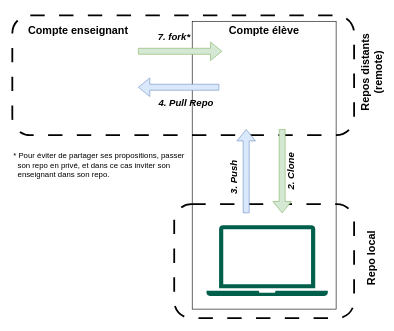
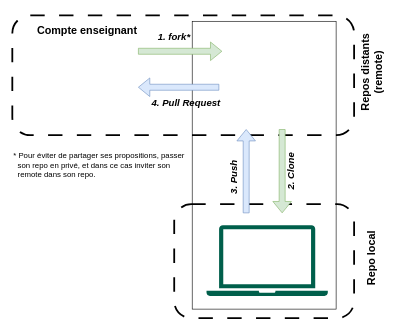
  <mxCell id="0" />
  <mxCell id="1" parent="0" />
  <mxCell id="2" value="" style="rounded=0;whiteSpace=wrap;html=1;fillColor=none;strokeWidth=1;" vertex="1" parent="1"><mxGeometry x="320" y="35" width="240" height="480" as="geometry" /></mxCell>
  <mxCell id="3" value="" style="rounded=1;whiteSpace=wrap;html=1;fillColor=none;dashed=1;dashPattern=8 8;strokeWidth=3;" vertex="1" parent="1"><mxGeometry x="20" y="25" width="570" height="200" as="geometry" /></mxCell>
  <mxCell id="4" value="" style="shape=image;verticalLabelPosition=bottom;labelBackgroundColor=default;verticalAlign=top;aspect=fixed;imageAspect=0;image=https://cdn-icons-png.flaticon.com/512/25/25231.png;" vertex="1" parent="1"><mxGeometry x="380" y="75" width="120" height="120" as="geometry" /></mxCell>
  <mxCell id="5" value="" style="sketch=0;pointerEvents=1;shadow=0;dashed=0;html=1;strokeColor=none;fillColor=#005F4B;labelPosition=center;verticalLabelPosition=bottom;verticalAlign=top;align=center;outlineConnect=0;shape=mxgraph.veeam2.laptop;" vertex="1" parent="1"><mxGeometry x="343.86" y="375" width="202.29" height="118" as="geometry" /></mxCell>
  <mxCell id="6" value="" style="rounded=1;whiteSpace=wrap;html=1;fillColor=none;dashed=1;dashPattern=8 8;strokeWidth=3;" vertex="1" parent="1"><mxGeometry x="290" y="340" width="300" height="190" as="geometry" /></mxCell>
  <mxCell id="7" value="" style="shape=flexArrow;endArrow=classic;html=1;rounded=0;exitX=0.368;exitY=0.3;exitDx=0;exitDy=0;exitPerimeter=0;fillColor=#d5e8d4;strokeColor=#82b366;" edge="1" parent="1" source="3"><mxGeometry width="50" height="50" relative="1" as="geometry"><mxPoint x="90" y="148" as="sourcePoint" /><mxPoint x="370" y="85" as="targetPoint" /></mxGeometry></mxCell>
  <mxCell id="8" value="" style="shape=flexArrow;endArrow=classic;html=1;rounded=0;exitX=0.368;exitY=0.3;exitDx=0;exitDy=0;exitPerimeter=0;fillColor=#dae8fc;strokeColor=#6c8ebf;entryX=0.368;entryY=0.6;entryDx=0;entryDy=0;entryPerimeter=0;" edge="1" parent="1" target="3"><mxGeometry width="50" height="50" relative="1" as="geometry"><mxPoint x="364.97" y="145" as="sourcePoint" /><mxPoint x="245.03" y="145" as="targetPoint" /></mxGeometry></mxCell>
  <mxCell id="9" value="" style="shape=flexArrow;endArrow=classic;html=1;rounded=0;exitX=0.368;exitY=0.3;exitDx=0;exitDy=0;exitPerimeter=0;fillColor=#d5e8d4;strokeColor=#82b366;" edge="1" parent="1"><mxGeometry width="50" height="50" relative="1" as="geometry"><mxPoint x="470" y="215" as="sourcePoint" /><mxPoint x="470" y="355" as="targetPoint" /></mxGeometry></mxCell>
  <mxCell id="10" value="" style="shape=flexArrow;endArrow=classic;html=1;rounded=0;fillColor=#dae8fc;strokeColor=#6c8ebf;" edge="1" parent="1"><mxGeometry width="50" height="50" relative="1" as="geometry"><mxPoint x="410" y="355" as="sourcePoint" /><mxPoint x="410.03" y="215" as="targetPoint" /></mxGeometry></mxCell>
  <mxCell id="11" style="edgeStyle=orthogonalEdgeStyle;rounded=0;orthogonalLoop=1;jettySize=auto;html=1;exitX=0.5;exitY=1;exitDx=0;exitDy=0;" edge="1" parent="1" source="2" target="2"><mxGeometry relative="1" as="geometry" /></mxCell>
  <mxCell id="12" value="" style="shape=image;verticalLabelPosition=bottom;labelBackgroundColor=default;verticalAlign=top;aspect=fixed;imageAspect=0;image=https://cdn-icons-png.flaticon.com/512/25/25231.png;" vertex="1" parent="1"><mxGeometry x="70" y="75" width="120" height="120" as="geometry" /></mxCell>
- <mxCell id="13" value="Compte enseignant" style="text;html=1;align=center;verticalAlign=middle;whiteSpace=wrap;rounded=0;fontSize=18;fontStyle=1" vertex="1" parent="1"><mxGeometry x="30" y="35" width="200" height="30" as="geometry" /></mxCell>
- <mxCell id="14" value="Compte élève" style="text;html=1;align=center;verticalAlign=middle;whiteSpace=wrap;rounded=0;fontSize=18;fontStyle=1" vertex="1" parent="1"><mxGeometry x="340" y="35" width="200" height="30" as="geometry" /></mxCell>
+ <mxCell id="13" value="Compte enseignant" style="text;html=1;align=center;verticalAlign=middle;whiteSpace=wrap;rounded=0;fontSize=18;fontStyle=1" vertex="1" parent="1"><mxGeometry x="45" y="35" width="200" height="30" as="geometry" /></mxCell>
  <mxCell id="15" value="Repos distants&lt;div&gt;(remote)&lt;/div&gt;" style="text;html=1;align=center;verticalAlign=middle;whiteSpace=wrap;rounded=0;fontSize=18;fontStyle=1;direction=north;rotation=0;horizontal=0;" vertex="1" parent="1"><mxGeometry x="605" y="20" width="30" height="200" as="geometry" /></mxCell>
  <mxCell id="16" value="Repo local" style="text;html=1;align=center;verticalAlign=middle;whiteSpace=wrap;rounded=0;fontSize=18;fontStyle=1;rotation=0;horizontal=0;direction=south;" vertex="1" parent="1"><mxGeometry x="605" y="330" width="30" height="200" as="geometry" /></mxCell>
- <mxCell id="17" value="7. fork*" style="text;html=1;align=center;verticalAlign=middle;whiteSpace=wrap;rounded=0;fontSize=16;fontStyle=3" vertex="1" parent="1"><mxGeometry x="260" y="45" width="60" height="30" as="geometry" /></mxCell>
- <mxCell id="18" value="4. Pull Repo" style="text;html=1;align=center;verticalAlign=middle;whiteSpace=wrap;rounded=0;fontSize=16;fontStyle=3" vertex="1" parent="1"><mxGeometry x="250" y="155" width="120" height="30" as="geometry" /></mxCell>
+ <mxCell id="17" value="1. fork*" style="text;html=1;align=center;verticalAlign=middle;whiteSpace=wrap;rounded=0;fontSize=16;fontStyle=3" vertex="1" parent="1"><mxGeometry x="260" y="45" width="60" height="30" as="geometry" /></mxCell>
+ <mxCell id="18" value="4. Pull Request" style="text;html=1;align=center;verticalAlign=middle;whiteSpace=wrap;rounded=0;fontSize=16;fontStyle=3" vertex="1" parent="1"><mxGeometry x="250" y="155" width="120" height="30" as="geometry" /></mxCell>
  <mxCell id="19" value="3. Push" style="text;html=1;align=center;verticalAlign=middle;whiteSpace=wrap;rounded=0;fontSize=16;fontStyle=3;horizontal=0;direction=south;" vertex="1" parent="1"><mxGeometry x="374" y="235" width="30" height="120" as="geometry" /></mxCell>
  <mxCell id="20" value="2. Clone" style="text;html=1;align=center;verticalAlign=middle;whiteSpace=wrap;rounded=0;fontSize=16;fontStyle=3;horizontal=0;direction=south;" vertex="1" parent="1"><mxGeometry x="470" y="225" width="30" height="120" as="geometry" /></mxCell>
- <mxCell id="21" value="&lt;div style=&quot;font-size: 13px;&quot;&gt;&lt;span style=&quot;background-color: initial; font-size: 13px;&quot;&gt;* Pour éviter de partager ses propositions, passer&amp;nbsp;&lt;/span&gt;&lt;/div&gt;&lt;div style=&quot;font-size: 13px;&quot;&gt;&lt;span style=&quot;background-color: initial; font-size: 13px;&quot;&gt;&amp;nbsp; son repo en privé,&amp;nbsp;&lt;/span&gt;&lt;span style=&quot;background-color: initial; font-size: 13px;&quot;&gt;et dans ce cas inviter son&lt;/span&gt;&lt;/div&gt;&lt;div style=&quot;font-size: 13px;&quot;&gt;&lt;span style=&quot;background-color: initial; font-size: 13px;&quot;&gt;&amp;nbsp; enseignant dans son repo.&lt;/span&gt;&lt;/div&gt;" style="text;html=1;align=left;verticalAlign=middle;resizable=0;points=[];autosize=1;strokeColor=none;fillColor=none;fontSize=13;" vertex="1" parent="1"><mxGeometry x="20" y="245" width="310" height="60" as="geometry" /></mxCell>
+ <mxCell id="21" value="&lt;div style=&quot;font-size: 13px;&quot;&gt;&lt;span style=&quot;background-color: initial; font-size: 13px;&quot;&gt;* Pour éviter de partager ses propositions, passer&amp;nbsp;&lt;/span&gt;&lt;/div&gt;&lt;div style=&quot;font-size: 13px;&quot;&gt;&lt;span style=&quot;background-color: initial; font-size: 13px;&quot;&gt;&amp;nbsp; son repo en privé,&amp;nbsp;&lt;/span&gt;&lt;span style=&quot;background-color: initial; font-size: 13px;&quot;&gt;et dans ce cas inviter son&lt;/span&gt;&lt;/div&gt;&lt;div style=&quot;font-size: 13px;&quot;&gt;&lt;span style=&quot;background-color: initial; font-size: 13px;&quot;&gt;&amp;nbsp; remote dans son repo.&lt;/span&gt;&lt;/div&gt;" style="text;html=1;align=left;verticalAlign=middle;resizable=0;points=[];autosize=1;strokeColor=none;fillColor=none;fontSize=13;" vertex="1" parent="1"><mxGeometry x="20" y="245" width="310" height="60" as="geometry" /></mxCell>
